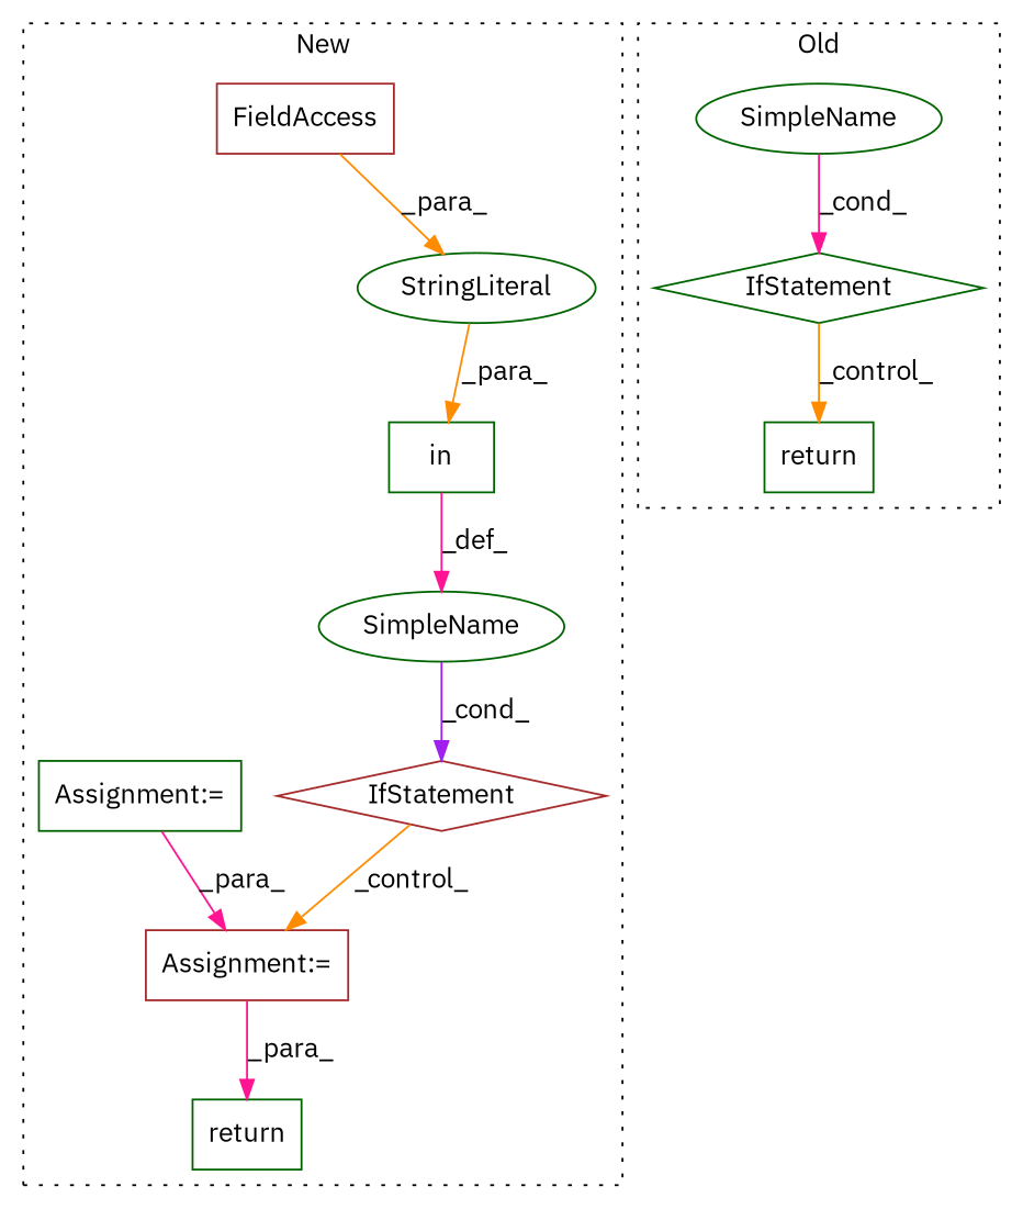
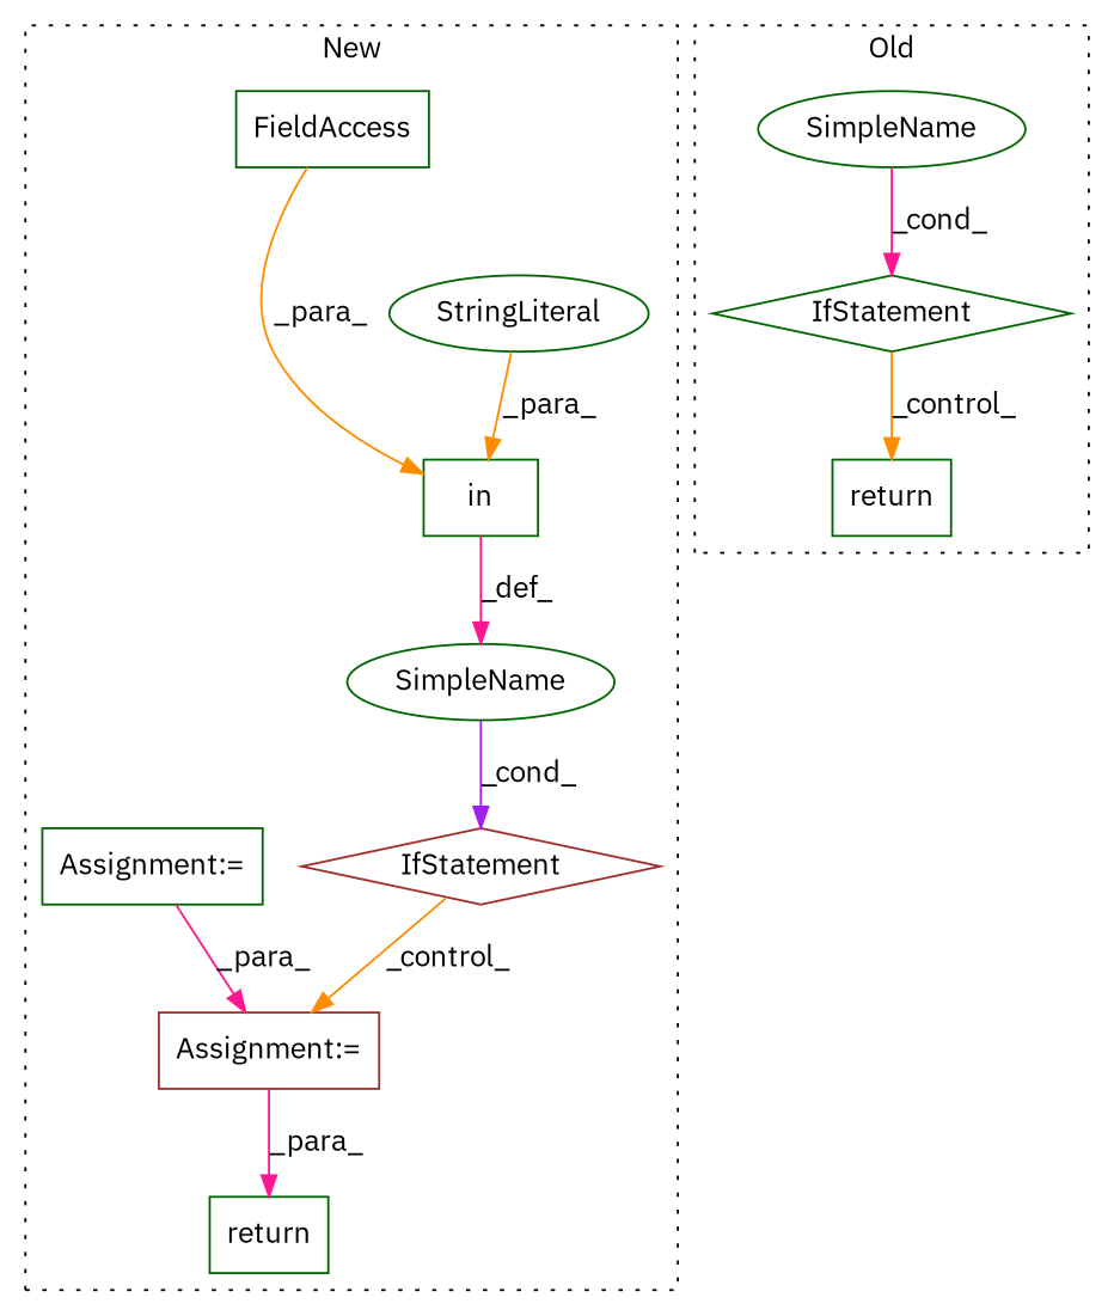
  digraph {
    fontname="IBM Plex Sans"
    node [a=25 color=darkgreen fontname="IBM Plex Sans" shape=box]
    edge [color=deeppink fontname="IBM Plex Sans"]
    n1 [a=105 l=22 label=in s=17279]
    n2 [color=brown l="4,2" label=IfStatement s="17243,17302" shape=diamond]
    n3 [a=7 color=brown l=2 label="Assignment:=" s=17342]
    n4 [a=42 label=SimpleName shape=ellipse]
-   n5 [a=22 color=brown l=12 label=FieldAccess s=17289]
+   n5 [a=22 l=12 label=FieldAccess s=17289]
    n6 [a=45 l=6 label=StringLiteral s=17279 shape=ellipse]
    n7 [a=7 l=1 label="Assignment:=" s=17089]
    n8 [a=41 l=7 label=return s=17445]
    n9 [a=41 l=7 label=return s=16844]
    n10 [l="4,2" label=IfStatement s="16548,16585" shape=diamond]
    n11 [a=42 label=SimpleName shape=ellipse]
    subgraph cluster_1 {
      label=New
      style=dotted
      n1
      n2
      n3
      n4
      n5
      n6
      n7
      n8
    }
    subgraph cluster_2 {
      label=Old
      style=dotted
      n9
      n10
      n11
    }
    n1 -> n4 [label=_def_]
    n2 -> n3 [color=darkorange label=_control_]
    n3 -> n8 [label=_para_]
    n4 -> n2 [color=purple label=_cond_]
-   n5 -> n6 [color=darkorange label=_para_]
+   n5 -> n1 [color=darkorange label=_para_]
    n6 -> n1 [color=darkorange label=_para_]
    n7 -> n3 [label=_para_]
    n10 -> n9 [color=darkorange label=_control_]
    n11 -> n10 [label=_cond_]
  }
